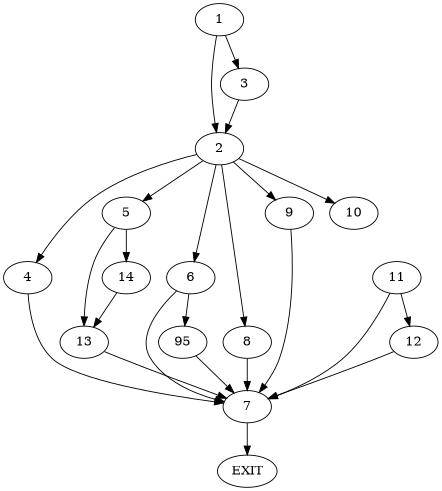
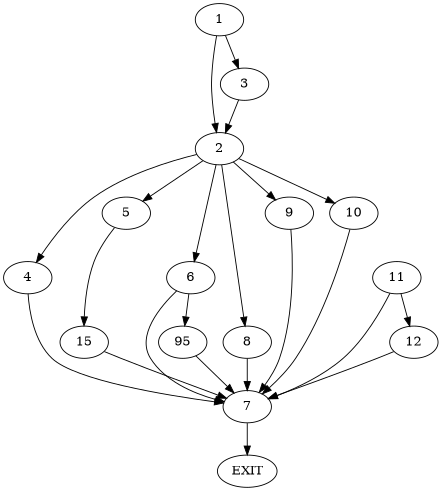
  digraph {
    1
    2
    3
    n4 [label=EXIT]
    4
    5
    6
    8
    9
    10
    7
-   13
-   14
+   13 [label=15]
    n14 [label=95]
    11
    12
    1 -> 2
    1 -> 3
    2 -> 4
    2 -> 5
    2 -> 6
    2 -> 8
    2 -> 9
    2 -> 10
    3 -> 2
    4 -> 7
    5 -> 13
-   5 -> 14
    6 -> 7
    6 -> n14
    8 -> 7
    9 -> 7
+   10 -> 7
    7 -> n4
    13 -> 7
-   14 -> 13
    n14 -> 7
    11 -> 7
    11 -> 12
    12 -> 7
  }
